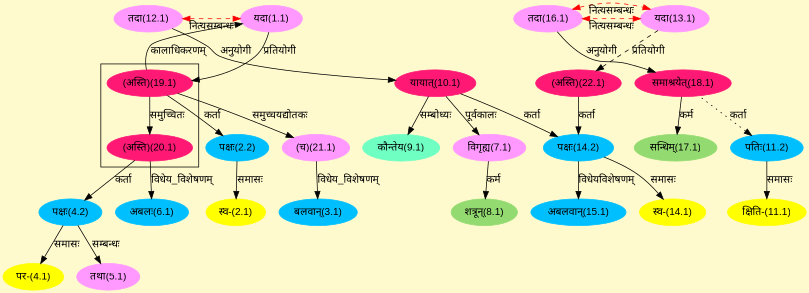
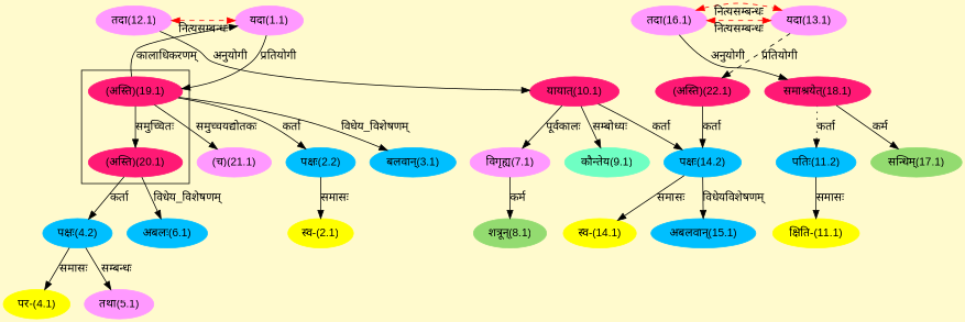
  digraph {
    bgcolor=lemonchiffon1
    compound=true
    fontname="Liberation Sans"
    rankdir=BT
    node [color="#FF99FF" fontname="Liberation Sans" style=filled]
    edge [dir=back fontname="Liberation Sans"]
    n1 [label="यदा(1.1)"]
    n2 [label="तदा(12.1)"]
    n3 [label="यदा(13.1)"]
    n4 [label="तदा(16.1)"]
    n5 [color="#FF1975" label="(अस्ति)(20.1)"]
    n6 [color="#FF1975" label="(अस्ति)(19.1)"]
    n7 [color="#FFFF00" label="स्व-(2.1)"]
    n8 [color="#00BFFF" label="पक्षः(2.2)"]
    n9 [color="#00BFFF" label="बलवान्(3.1)"]
    n10 [color="#FFFF00" label="पर-(4.1)"]
    n11 [color="#00BFFF" label="पक्षः(4.2)"]
    n12 [label="तथा(5.1)"]
    n13 [color="#00BFFF" label="अबलः(6.1)"]
    n14 [label="विगृह्य(7.1)"]
    n15 [color="#FF1975" label="यायात्(10.1)"]
    n16 [color="#93DB70" label="शत्रून्(8.1)"]
    n17 [color="#6FFFC3" label="कौन्तेय(9.1)"]
    n18 [color="#FFFF00" label="क्षिति-(11.1)"]
    n19 [color="#00BFFF" label="पतिः(11.2)"]
    n20 [color="#FF1975" label="समाश्रयेत्(18.1)"]
    n21 [color="#FFFF00" label="स्व-(14.1)"]
    n22 [color="#00BFFF" label="पक्षः(14.2)"]
    n23 [color="#FF1975" label="(अस्ति)(22.1)"]
    n24 [color="#00BFFF" label="अबलवान्(15.1)"]
    n25 [color="#93DB70" label="सन्धिम्(17.1)"]
    n26 [label="(च)(21.1)"]
    subgraph sub_1 {
      rank=same
      n1
      n2
    }
    subgraph sub_2 {
      rank=same
      n3
      n4
    }
    subgraph sub_3 {
      rank=same
      n3
      n4
    }
    subgraph cluster_4 {
      n5
      n6
    }
    n1 -> n6 [label="कालाधिकरणम्"]
    n2 -> n1 [color=red dir=both label="नित्यसम्बन्धः" style=dashed]
    n3 -> n4 [color=red dir=both label="नित्यसम्बन्धः" style=dashed]
    n4 -> n3 [color=red dir=both label="नित्यसम्बन्धः" style=dashed]
    n5 -> n6 [label="समुच्चितः"]
    n6 -> n1 [label="प्रतियोगी"]
    n7 -> n8 [label="समासः"]
    n8 -> n6 [label="कर्ता"]
-   n9 -> n26 [label="विधेय_विशेषणम्"]
+   n9 -> n6 [label="विधेय_विशेषणम्"]
    n10 -> n11 [label="समासः"]
    n11 -> n5 [label="कर्ता"]
    n12 -> n11 [label="सम्बन्धः"]
    n13 -> n5 [label="विधेय_विशेषणम्"]
    n14 -> n15 [label="पूर्वकालः"]
    n15 -> n2 [label="अनुयोगी"]
    n16 -> n14 [label="कर्म"]
    n17 -> n15 [label="सम्बोध्यः"]
    n18 -> n19 [label="समासः"]
    n19 -> n20 [label="कर्ता" style=dotted]
    n20 -> n4 [label="अनुयोगी"]
    n21 -> n22 [label="समासः"]
    n22 -> n15 [label="कर्ता"]
    n22 -> n23 [label="कर्ता"]
    n23 -> n3 [label="प्रतियोगी" style=dashed]
    n24 -> n22 [label="विधेयविशेषणम्"]
    n25 -> n20 [label="कर्म"]
    n26 -> n6 [label="समुच्चयद्योतकः"]
  }
